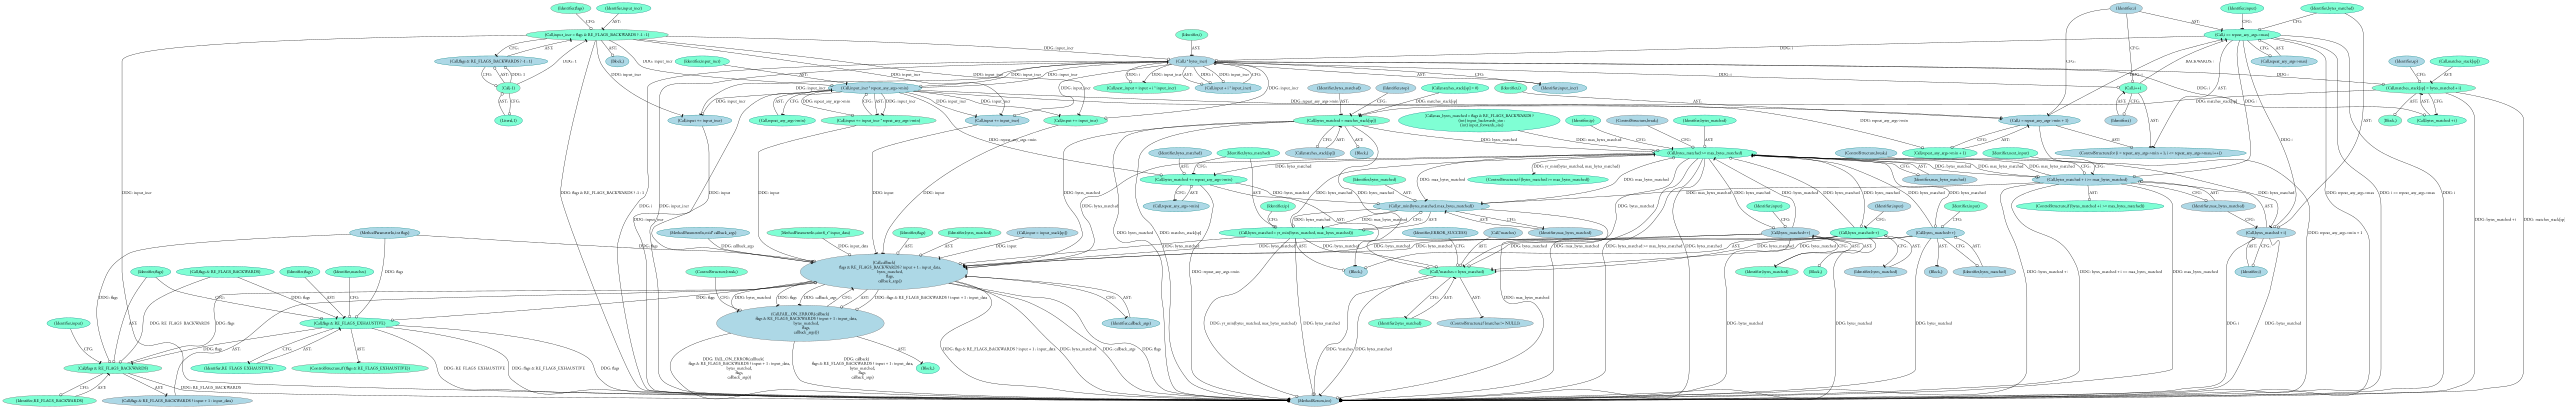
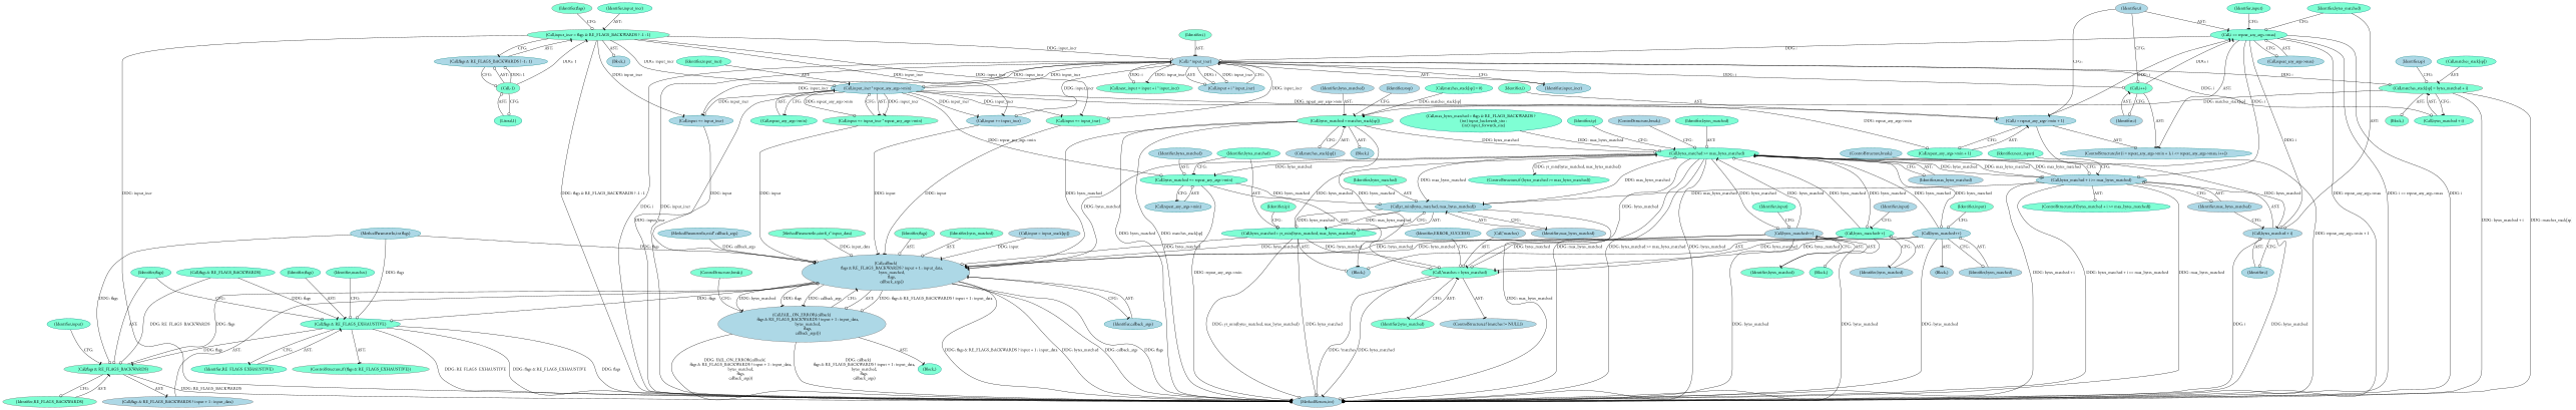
  digraph {
    fontname="EB Garamond"
    node [color=teal fillcolor=aquamarine fontname="EB Garamond" style=filled]
    edge [arrowhead=odot fontname="EB Garamond"]
    n1 [color=gray40 label="(Call,matches_stack[sp] = bytes_matched + i)"]
    n2 [color=gray40 label="(Call,bytes_matched = matches_stack[sp])"]
    n3 [label="(Call,bytes_matched + i)"]
    n4 [color=gray40 fillcolor=lightblue label="(MethodReturn,int)"]
    n5 [color=gray40 label="(Block,)"]
    n6 [color=gray40 fillcolor=lightblue label="(Call,callback(\n             flags & RE_FLAGS_BACKWARDS ? input + 1 : input_data,\n             bytes_matched,\n             flags,\n             callback_args))"]
    n7 [color=gray40 label="(Call,*matches = bytes_matched)"]
    n8 [label="(Call,bytes_matched >= max_bytes_matched)"]
    n9 [fillcolor=lightblue label="(Block,)"]
    n10 [color=gray40 fillcolor=lightblue label="(Call,matches_stack[sp])"]
-   n11 [color=gray40 fillcolor=lightblue label="(Call,i * bytes_incr)"]
+   n11 [color=gray40 fillcolor=lightblue label="(Call,i * input_incr)"]
    n12 [fillcolor=lightblue label="(Call,input_incr * repeat_any_args->min)"]
    n13 [color=gray40 label="(Call,i++)"]
    n14 [fillcolor=lightblue label="(Call,input += input_incr)"]
    n15 [color=gray40 label="(Call,next_input = input + i * input_incr)"]
    n16 [fillcolor=lightblue label="(Identifier,input_incr)"]
    n17 [fillcolor=lightblue label="(Call,input + i * input_incr)"]
    n18 [fillcolor=lightblue label="(Call,input += input_incr)"]
    n19 [color=gray40 label="(Call,input += input_incr)"]
    n20 [fillcolor=lightblue label="(Call,i = repeat_any_args->min + 1)"]
    n21 [label="(Call,repeat_any_args->min + 1)"]
    n22 [label="(Call,bytes_matched += repeat_any_args->min)"]
    n23 [label="(Call,repeat_any_args->min)"]
    n24 [color=gray40 label="(Call,input += input_incr * repeat_any_args->min)"]
    n25 [label="(Call,i <= repeat_any_args->max)"]
    n26 [fillcolor=lightblue label="(ControlStructure,for (i = repeat_any_args->min + 1; i <= repeat_any_args->max; i++))"]
    n27 [color=gray40 fillcolor=lightblue label="(Identifier,i)"]
    n28 [fillcolor=lightblue label="(Call,bytes_matched + i >= max_bytes_matched)"]
    n29 [color=gray40 fillcolor=lightblue label="(Call,bytes_matched + i)"]
    n30 [fillcolor=lightblue label="(Call,repeat_any_args->max)"]
    n31 [fillcolor=lightblue label="(Call,yr_min(bytes_matched, max_bytes_matched))"]
    n32 [label="(ControlStructure,if (bytes_matched + i >= max_bytes_matched))"]
    n33 [color=gray40 fillcolor=lightblue label="(Identifier,max_bytes_matched)"]
    n34 [fillcolor=lightblue label="(Identifier,i)"]
    n35 [fillcolor=lightblue label="(Block,)"]
    n36 [fillcolor=lightblue label="(Call,repeat_any_args->min)"]
    n37 [color=gray40 label="(Call,input_incr = flags & RE_FLAGS_BACKWARDS ? -1 : 1)"]
    n38 [fillcolor=lightblue label="(Block,)"]
    n39 [fillcolor=lightblue label="(Call,flags & RE_FLAGS_BACKWARDS ? -1 : 1)"]
    n40 [color=gray40 label="(Call,-1)"]
    n41 [label="(Literal,1)"]
    n42 [label="(Call,flags & RE_FLAGS_EXHAUSTIVE)"]
    n43 [color=gray40 fillcolor=lightblue label="(Call,FAIL_ON_ERROR(callback(\n             flags & RE_FLAGS_BACKWARDS ? input + 1 : input_data,\n             bytes_matched,\n             flags,\n             callback_args)))"]
    n44 [fillcolor=lightblue label="(Identifier,callback_args)"]
    n45 [color=gray40 label="(Identifier,bytes_matched)"]
    n46 [color=gray40 fillcolor=lightblue label="(ControlStructure,if (matches != NULL))"]
    n47 [color=gray40 fillcolor=lightblue label="(Call,bytes_matched++)"]
    n48 [fillcolor=lightblue label="(Call,bytes_matched++)"]
    n49 [label="(Call,bytes_matched++)"]
    n50 [color=gray40 fillcolor=lightblue label="(Identifier,max_bytes_matched)"]
    n51 [label="(ControlStructure,if (bytes_matched >= max_bytes_matched))"]
    n52 [color=gray40 label="(Call,flags & RE_FLAGS_BACKWARDS)"]
    n53 [label="(Identifier,RE_FLAGS_EXHAUSTIVE)"]
    n54 [color=gray40 label="(ControlStructure,if (flags & RE_FLAGS_EXHAUSTIVE))"]
    n55 [label="(Block,)"]
    n56 [color=gray40 fillcolor=lightblue label="(Call,flags & RE_FLAGS_BACKWARDS ? input + 1 : input_data)"]
    n57 [color=gray40 label="(Identifier,RE_FLAGS_BACKWARDS)"]
    n58 [label="(Block,)"]
    n59 [color=gray40 label="(Identifier,bytes_matched)"]
    n60 [color=gray40 fillcolor=lightblue label="(Block,)"]
    n61 [color=gray40 fillcolor=lightblue label="(Identifier,bytes_matched)"]
    n62 [color=gray40 fillcolor=lightblue label="(Identifier,bytes_matched)"]
    n63 [label="(Call,bytes_matched = yr_min(bytes_matched, max_bytes_matched))"]
    n64 [color=gray40 fillcolor=lightblue label="(Identifier,max_bytes_matched)"]
    n65 [color=gray40 label="(Identifier,ip)"]
    n66 [color=gray40 fillcolor=lightblue label="(ControlStructure,break;)"]
    n67 [color=gray40 label="(Identifier,bytes_matched)"]
    n68 [color=gray40 label="(Identifier,i)"]
    n69 [label="(Call,matches_stack[sp])"]
    n70 [label="(Identifier,bytes_matched)"]
    n71 [color=gray40 label="(MethodParameterIn,uint8_t* input_data)"]
    n72 [label="(Identifier,flags)"]
    n73 [color=gray40 fillcolor=lightblue label="(Call,*matches)"]
    n74 [label="(Identifier,bytes_matched)"]
    n75 [label="(Identifier,input)"]
    n76 [color=gray40 label="(Identifier,input)"]
    n77 [fillcolor=lightblue label="(MethodParameterIn,int flags)"]
    n78 [fillcolor=lightblue label="(Identifier,bytes_matched)"]
    n79 [label="(Identifier,input_incr)"]
    n80 [label="(Call,max_bytes_matched = flags & RE_FLAGS_BACKWARDS ?\n      (int) input_backwards_size :\n      (int) input_forwards_size)"]
    n81 [color=gray40 label="(ControlStructure,break;)"]
    n82 [color=gray40 label="(Identifier,flags)"]
    n83 [color=gray40 label="(Identifier,flags)"]
    n84 [color=gray40 label="(Identifier,bytes_matched)"]
    n85 [label="(Identifier,input)"]
    n86 [label="(Identifier,ip)"]
    n87 [fillcolor=lightblue label="(Identifier,ERROR_SUCCESS)"]
    n88 [color=gray40 label="(Identifier,i)"]
    n89 [label="(Identifier,matches)"]
    n90 [fillcolor=lightblue label="(ControlStructure,break;)"]
    n91 [label="(Identifier,input_incr)"]
    n92 [color=gray40 fillcolor=lightblue label="(Identifier,input)"]
    n93 [color=gray40 fillcolor=lightblue label="(Call,input = input_stack[sp])"]
    n94 [label="(Identifier,flags)"]
    n95 [color=gray40 fillcolor=lightblue label="(Identifier,bytes_matched)"]
    n96 [color=gray40 fillcolor=lightblue label="(Identifier,i)"]
    n97 [fillcolor=lightblue label="(MethodParameterIn,void* callback_args)"]
    n98 [label="(Identifier,input)"]
    n99 [fillcolor=lightblue label="(Identifier,sp)"]
    n100 [label="(Identifier,next_input)"]
    n101 [color=gray40 fillcolor=lightblue label="(Identifier,stop)"]
    n102 [label="(Call,matches_stack[sp] = 0)"]
    n103 [label="(Call,flags & RE_FLAGS_BACKWARDS)"]
    n104 [label="(Identifier,bytes_matched)"]
    n1 -> n2 [arrowhead=tee label="DDG: matches_stack[sp]"]
    n1 -> n3 [arrowhead=tee label="CFG: "]
    n1 -> n4 [arrowhead=tee label="DDG: matches_stack[sp]"]
    n1 -> n4 [label="DDG: bytes_matched + i"]
    n1 -> n5 [label="AST: "]
    n2 -> n4 [arrowhead=tee label="DDG: bytes_matched"]
    n2 -> n4 [arrowhead=tee label="DDG: matches_stack[sp]"]
    n2 -> n6 [arrowhead=tee label="DDG: bytes_matched"]
    n2 -> n7 [label="DDG: bytes_matched"]
    n2 -> n8 [label="DDG: bytes_matched"]
    n2 -> n9 [label="AST: "]
    n2 -> n10 [label="CFG: "]
    n3 -> n1 [arrowhead=tee label="AST: "]
    n6 -> n4 [arrowhead=tee label="DDG: flags & RE_FLAGS_BACKWARDS ? input + 1 : input_data"]
    n6 -> n4 [arrowhead=tee label="DDG: bytes_matched"]
    n6 -> n4 [label="DDG: callback_args"]
    n6 -> n4 [label="DDG: flags"]
    n6 -> n42 [label="DDG: flags"]
    n6 -> n43 [label="AST: "]
    n6 -> n43 [label="DDG: flags & RE_FLAGS_BACKWARDS ? input + 1 : input_data"]
    n6 -> n43 [arrowhead=tee label="DDG: bytes_matched"]
    n6 -> n43 [arrowhead=tee label="DDG: flags"]
    n6 -> n43 [arrowhead=tee label="DDG: callback_args"]
    n6 -> n44 [arrowhead=tee label="CFG: "]
    n7 -> n4 [label="DDG: *matches"]
    n7 -> n4 [arrowhead=tee label="DDG: bytes_matched"]
    n7 -> n45 [arrowhead=tee label="CFG: "]
    n7 -> n46 [arrowhead=tee label="AST: "]
    n8 -> n4 [label="DDG: max_bytes_matched"]
    n8 -> n4 [label="DDG: bytes_matched >= max_bytes_matched"]
    n8 -> n4 [label="DDG: bytes_matched"]
    n8 -> n6 [arrowhead=tee label="DDG: bytes_matched"]
    n8 -> n7 [arrowhead=tee label="DDG: bytes_matched"]
    n8 -> n22 [arrowhead=tee label="DDG: bytes_matched"]
    n8 -> n28 [label="DDG: bytes_matched"]
    n8 -> n28 [label="DDG: max_bytes_matched"]
    n8 -> n29 [arrowhead=tee label="DDG: bytes_matched"]
    n8 -> n31 [arrowhead=tee label="DDG: max_bytes_matched"]
    n8 -> n47 [label="DDG: bytes_matched"]
    n8 -> n48 [label="DDG: bytes_matched"]
    n8 -> n49 [label="DDG: bytes_matched"]
    n8 -> n50 [label="CFG: "]
    n8 -> n51 [arrowhead=tee label="DDG: yr_min(bytes_matched, max_bytes_matched)"]
    n10 -> n2 [arrowhead=tee label="AST: "]
    n11 -> n1 [label="DDG: i"]
    n11 -> n3 [label="DDG: i"]
    n11 -> n4 [arrowhead=tee label="DDG: input_incr"]
    n11 -> n4 [label="DDG: i"]
    n11 -> n12 [label="DDG: input_incr"]
    n11 -> n13 [label="DDG: i"]
    n11 -> n14 [label="DDG: input_incr"]
    n11 -> n15 [label="DDG: i"]
    n11 -> n15 [arrowhead=tee label="DDG: input_incr"]
    n11 -> n16 [arrowhead=tee label="CFG: "]
    n11 -> n17 [label="AST: "]
    n11 -> n17 [label="DDG: i"]
    n11 -> n17 [label="DDG: input_incr"]
    n11 -> n18 [arrowhead=tee label="DDG: input_incr"]
    n11 -> n19 [label="DDG: input_incr"]
    n12 -> n4 [arrowhead=tee label="DDG: input_incr"]
    n12 -> n11 [arrowhead=tee label="DDG: input_incr"]
    n12 -> n14 [arrowhead=tee label="DDG: input_incr"]
    n12 -> n18 [label="DDG: input_incr"]
    n12 -> n19 [arrowhead=tee label="DDG: input_incr"]
    n12 -> n20 [label="DDG: repeat_any_args->min"]
    n12 -> n21 [label="DDG: repeat_any_args->min"]
    n12 -> n22 [label="DDG: repeat_any_args->min"]
    n12 -> n23 [arrowhead=tee label="CFG: "]
    n12 -> n24 [arrowhead=tee label="AST: "]
    n12 -> n24 [arrowhead=tee label="DDG: input_incr"]
    n12 -> n24 [label="DDG: repeat_any_args->min"]
-   n13 -> n25 [arrowhead=tee label="BACKWARDS: i"]
+   n13 -> n25 [arrowhead=tee label="DDG: i"]
    n13 -> n26 [arrowhead=tee label="AST: "]
    n13 -> n27 [label="CFG: "]
    n14 -> n6 [arrowhead=tee label="DDG: input"]
    n16 -> n11 [label="AST: "]
    n17 -> n11 [arrowhead=tee label="CFG: "]
    n18 -> n6 [arrowhead=tee label="DDG: input"]
    n19 -> n6 [arrowhead=tee label="DDG: input"]
    n20 -> n4 [label="DDG: repeat_any_args->min + 1"]
    n20 -> n21 [label="CFG: "]
    n20 -> n25 [arrowhead=tee label="DDG: i"]
    n20 -> n26 [label="AST: "]
    n21 -> n20 [arrowhead=tee label="AST: "]
    n22 -> n4 [label="DDG: repeat_any_args->min"]
    n22 -> n31 [label="DDG: bytes_matched"]
    n22 -> n35 [arrowhead=tee label="AST: "]
    n22 -> n36 [arrowhead=tee label="CFG: "]
    n23 -> n12 [arrowhead=tee label="AST: "]
    n24 -> n6 [label="DDG: input"]
    n24 -> n12 [label="CFG: "]
    n25 -> n4 [label="DDG: i"]
    n25 -> n4 [label="DDG: repeat_any_args->max"]
    n25 -> n4 [arrowhead=tee label="DDG: i <= repeat_any_args->max"]
    n25 -> n11 [label="DDG: i"]
    n25 -> n26 [arrowhead=tee label="AST: "]
    n25 -> n28 [label="DDG: i"]
    n25 -> n29 [label="DDG: i"]
    n25 -> n30 [label="CFG: "]
    n27 -> n13 [arrowhead=tee label="AST: "]
    n28 -> n4 [arrowhead=tee label="DDG: bytes_matched + i"]
    n28 -> n4 [label="DDG: bytes_matched + i >= max_bytes_matched"]
    n28 -> n4 [arrowhead=tee label="DDG: max_bytes_matched"]
    n28 -> n8 [arrowhead=tee label="DDG: max_bytes_matched"]
    n28 -> n31 [arrowhead=tee label="DDG: max_bytes_matched"]
    n28 -> n32 [label="AST: "]
    n28 -> n33 [label="CFG: "]
    n29 -> n4 [label="DDG: i"]
    n29 -> n4 [arrowhead=tee label="DDG: bytes_matched"]
    n29 -> n28 [label="AST: "]
    n29 -> n34 [label="CFG: "]
    n30 -> n25 [label="AST: "]
    n31 -> n4 [label="DDG: max_bytes_matched"]
    n31 -> n8 [label="DDG: max_bytes_matched"]
    n31 -> n63 [label="AST: "]
    n31 -> n63 [label="DDG: bytes_matched"]
    n31 -> n63 [arrowhead=tee label="DDG: max_bytes_matched"]
    n31 -> n64 [arrowhead=tee label="CFG: "]
    n33 -> n28 [label="AST: "]
    n33 -> n29 [arrowhead=tee label="CFG: "]
    n34 -> n29 [label="AST: "]
    n36 -> n22 [label="AST: "]
    n37 -> n4 [arrowhead=tee label="DDG: flags & RE_FLAGS_BACKWARDS ? -1 : 1"]
    n37 -> n4 [label="DDG: input_incr"]
    n37 -> n11 [label="DDG: input_incr"]
    n37 -> n12 [label="DDG: input_incr"]
    n37 -> n14 [arrowhead=tee label="DDG: input_incr"]
    n37 -> n18 [arrowhead=tee label="DDG: input_incr"]
    n37 -> n19 [arrowhead=tee label="DDG: input_incr"]
    n37 -> n38 [label="AST: "]
    n37 -> n39 [arrowhead=tee label="CFG: "]
    n39 -> n37 [arrowhead=tee label="AST: "]
    n39 -> n40 [label="CFG: "]
    n40 -> n37 [arrowhead=tee label="DDG: 1"]
    n40 -> n39 [label="AST: "]
    n40 -> n39 [label="DDG: 1"]
    n40 -> n41 [label="CFG: "]
    n41 -> n40 [label="AST: "]
    n42 -> n4 [arrowhead=tee label="DDG: flags"]
    n42 -> n4 [arrowhead=tee label="DDG: RE_FLAGS_EXHAUSTIVE"]
    n42 -> n4 [arrowhead=tee label="DDG: flags & RE_FLAGS_EXHAUSTIVE"]
    n42 -> n52 [arrowhead=tee label="DDG: flags"]
    n42 -> n53 [arrowhead=tee label="CFG: "]
    n42 -> n54 [arrowhead=tee label="AST: "]
    n43 -> n4 [label="DDG: FAIL_ON_ERROR(callback(\n             flags & RE_FLAGS_BACKWARDS ? input + 1 : input_data,\n             bytes_matched,\n             flags,\n             callback_args))"]
    n43 -> n4 [label="DDG: callback(\n             flags & RE_FLAGS_BACKWARDS ? input + 1 : input_data,\n             bytes_matched,\n             flags,\n             callback_args)"]
    n43 -> n6 [arrowhead=tee label="CFG: "]
    n43 -> n55 [arrowhead=tee label="AST: "]
    n44 -> n6 [arrowhead=tee label="AST: "]
    n45 -> n7 [arrowhead=tee label="AST: "]
    n47 -> n4 [label="DDG: bytes_matched"]
    n47 -> n6 [arrowhead=tee label="DDG: bytes_matched"]
    n47 -> n7 [label="DDG: bytes_matched"]
    n47 -> n8 [arrowhead=tee label="DDG: bytes_matched"]
    n47 -> n58 [label="AST: "]
    n47 -> n59 [arrowhead=tee label="CFG: "]
    n48 -> n4 [label="DDG: bytes_matched"]
    n48 -> n6 [label="DDG: bytes_matched"]
    n48 -> n7 [arrowhead=tee label="DDG: bytes_matched"]
    n48 -> n8 [arrowhead=tee label="DDG: bytes_matched"]
    n48 -> n60 [arrowhead=tee label="AST: "]
    n48 -> n61 [label="CFG: "]
    n49 -> n4 [arrowhead=tee label="DDG: bytes_matched"]
    n49 -> n6 [arrowhead=tee label="DDG: bytes_matched"]
    n49 -> n7 [arrowhead=tee label="DDG: bytes_matched"]
    n49 -> n8 [label="DDG: bytes_matched"]
    n49 -> n35 [label="AST: "]
    n49 -> n62 [arrowhead=tee label="CFG: "]
    n50 -> n8 [label="AST: "]
    n52 -> n4 [arrowhead=tee label="DDG: RE_FLAGS_BACKWARDS"]
    n52 -> n6 [label="DDG: flags"]
    n52 -> n56 [arrowhead=tee label="AST: "]
    n52 -> n57 [label="CFG: "]
    n53 -> n42 [arrowhead=tee label="AST: "]
    n56 -> n6 [label="AST: "]
    n57 -> n52 [arrowhead=tee label="AST: "]
    n59 -> n47 [arrowhead=tee label="AST: "]
    n61 -> n48 [label="AST: "]
    n62 -> n49 [label="AST: "]
    n63 -> n4 [label="DDG: yr_min(bytes_matched, max_bytes_matched)"]
    n63 -> n4 [label="DDG: bytes_matched"]
    n63 -> n6 [label="DDG: bytes_matched"]
    n63 -> n7 [label="DDG: bytes_matched"]
    n63 -> n8 [arrowhead=tee label="DDG: bytes_matched"]
    n63 -> n31 [label="CFG: "]
    n63 -> n35 [label="AST: "]
    n64 -> n31 [arrowhead=tee label="AST: "]
    n65 -> n63 [label="CFG: "]
    n66 -> n8 [label="CFG: "]
    n67 -> n31 [label="AST: "]
    n68 -> n20 [arrowhead=tee label="AST: "]
    n69 -> n1 [arrowhead=tee label="AST: "]
    n70 -> n22 [arrowhead=tee label="CFG: "]
    n70 -> n63 [label="AST: "]
    n71 -> n6 [label="DDG: input_data"]
    n72 -> n42 [label="CFG: "]
    n72 -> n52 [label="AST: "]
    n73 -> n7 [label="AST: "]
    n74 -> n8 [label="AST: "]
    n75 -> n25 [arrowhead=tee label="CFG: "]
    n76 -> n48 [label="CFG: "]
    n77 -> n6 [label="DDG: flags"]
    n77 -> n42 [label="DDG: flags"]
    n77 -> n52 [label="DDG: flags"]
    n78 -> n22 [label="AST: "]
    n79 -> n12 [arrowhead=tee label="AST: "]
    n80 -> n8 [label="DDG: max_bytes_matched"]
    n81 -> n43 [label="CFG: "]
    n82 -> n6 [label="AST: "]
    n83 -> n37 [label="CFG: "]
    n84 -> n6 [label="AST: "]
    n85 -> n47 [label="CFG: "]
    n86 -> n8 [arrowhead=tee label="CFG: "]
    n87 -> n7 [label="CFG: "]
    n88 -> n11 [arrowhead=tee label="AST: "]
    n89 -> n42 [label="CFG: "]
    n90 -> n28 [label="CFG: "]
    n91 -> n37 [arrowhead=tee label="AST: "]
    n92 -> n49 [arrowhead=tee label="CFG: "]
    n93 -> n6 [arrowhead=tee label="DDG: input"]
    n94 -> n42 [arrowhead=tee label="AST: "]
    n95 -> n2 [arrowhead=tee label="AST: "]
    n96 -> n13 [label="CFG: "]
    n96 -> n20 [arrowhead=tee label="CFG: "]
    n96 -> n25 [arrowhead=tee label="AST: "]
    n97 -> n6 [label="DDG: callback_args"]
    n98 -> n52 [arrowhead=tee label="CFG: "]
    n99 -> n1 [label="CFG: "]
    n100 -> n28 [arrowhead=tee label="CFG: "]
    n101 -> n2 [arrowhead=tee label="CFG: "]
    n102 -> n2 [arrowhead=tee label="DDG: matches_stack[sp]"]
    n103 -> n42 [arrowhead=tee label="DDG: flags"]
    n103 -> n52 [label="DDG: RE_FLAGS_BACKWARDS"]
    n104 -> n25 [label="CFG: "]
    n104 -> n29 [label="AST: "]
  }
